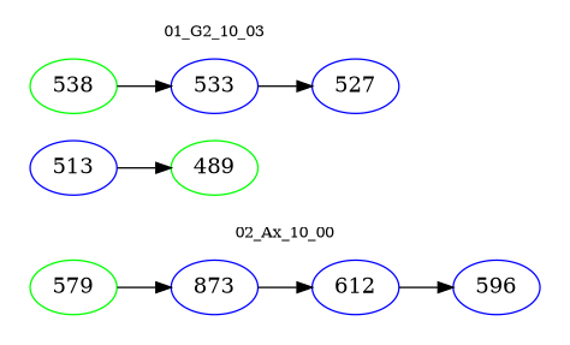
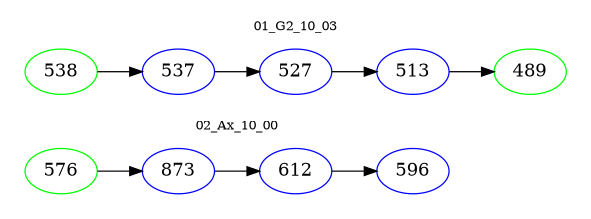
  digraph {
    rankdir=LR
    node [color=blue]
    edge [color=black]
-   n1 [color=green label=579]
+   n1 [color=green label=576]
    n2 [label=873]
    n3 [label=612]
    n4 [label=596]
    n5 [color=green label=538]
-   n6 [label=533]
+   n6 [label=537]
    n7 [label=527]
    n8 [label=513]
    n9 [color=green label=489]
    subgraph cluster_1 {
      color=white
      fontsize=10
      label="02_Ax_10_00"
      n1
      n2
      n3
      n4
    }
    subgraph cluster_2 {
      color=white
      fontsize=10
      label="01_G2_10_03"
      n5
      n6
      n7
      n8
      n9
    }
    n1 -> n2
    n2 -> n3
    n3 -> n4
    n5 -> n6
    n6 -> n7
+   n7 -> n8
    n8 -> n9
  }
